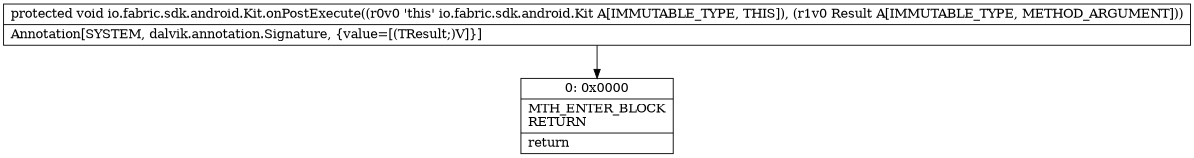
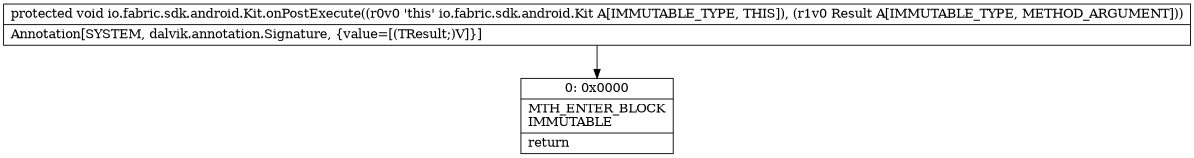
  digraph {
    node [shape=record]
-   n1 [label="{0\:\ 0x0000|MTH_ENTER_BLOCK\lRETURN\l|return\l}"]
+   n1 [label="{0\:\ 0x0000|MTH_ENTER_BLOCK\lIMMUTABLE\l|return\l}"]
    n2 [label="{protected void io.fabric.sdk.android.Kit.onPostExecute((r0v0 'this' io.fabric.sdk.android.Kit A[IMMUTABLE_TYPE, THIS]), (r1v0 Result A[IMMUTABLE_TYPE, METHOD_ARGUMENT]))  | Annotation[SYSTEM, dalvik.annotation.Signature, \{value=[(TResult;)V]\}]\l}"]
    n2 -> n1
  }
